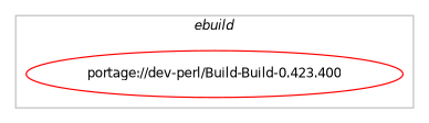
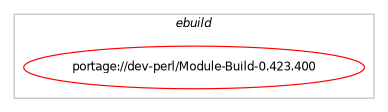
  digraph {
    compound=true
    concentrate=true
    fontname=Helvetica
    fontsize=10
    newrank=true
    rankdir=LR
    ranksep=1.5
-   n1 [color=red fontname=Helvetica fontsize=10 label="portage://dev-perl/Build-Build-0.423.400" width=4]
+   n1 [color=red fontname=Helvetica fontsize=10 label="portage://dev-perl/Module-Build-0.423.400" width=4]
    subgraph cluster_1 {
      color=gray
      label=<<i>ebuild</i>>
      n1
    }
    subgraph cluster_2 {
      color=gray
      label=<<i>dependencies</i>>
      subgraph cluster_3 {
        color=gray
        fillcolor="#eeeeee"
        label=<<i>compile</i>>
        style=filled
      }
      subgraph cluster_4 {
        color=gray
        fillcolor="#eeeeee"
        label=<<i>compile and run</i>>
        style=filled
      }
      subgraph cluster_5 {
        color=gray
        fillcolor="#eeeeee"
        label=<<i>run</i>>
        style=filled
      }
    }
    subgraph cluster_6 {
      color=gray
      label=<<i>candidates</i>>
      rank=same
    }
  }
